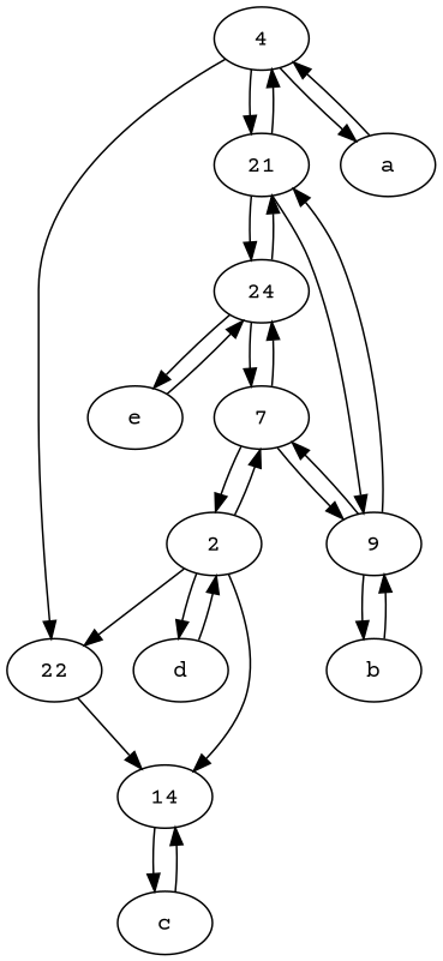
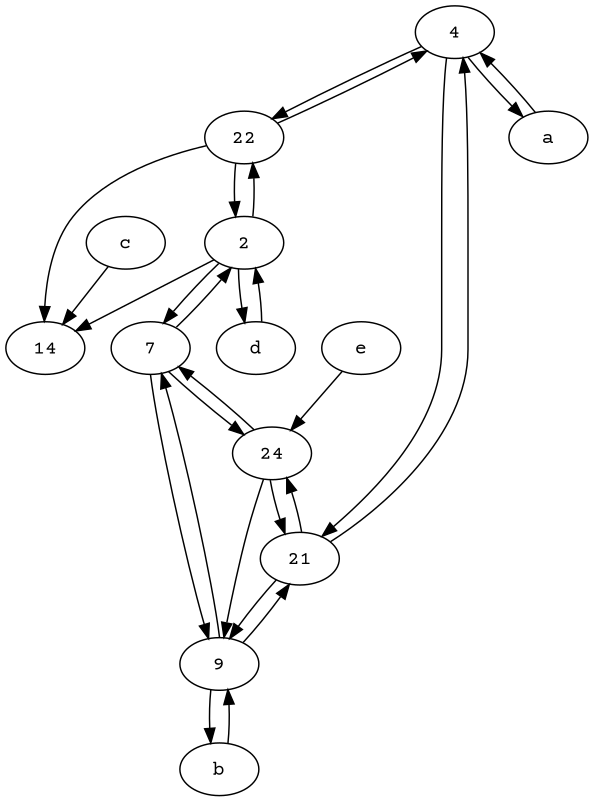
  digraph {
    fontname="Courier Prime"
    node [fontname="Courier Prime"]
    edge [fontname="Courier Prime"]
    4
    22
    21
    a
    14
    2
    9
    24
    c
    7
    d
    b
    e
    4 -> 22
    4 -> 21
    4 -> a
+   22 -> 4
    22 -> 14
+   22 -> 2
    21 -> 4
    21 -> 9
    21 -> 24
    a -> 4
-   14 -> c
    2 -> 22
    2 -> 14
    2 -> 7
    2 -> d
    9 -> 21
    9 -> 7
    9 -> b
    24 -> 21
    24 -> 7
-   24 -> e
+   24 -> 9
    c -> 14
    7 -> 2
    7 -> 9
    7 -> 24
    d -> 2
    b -> 9
    e -> 24
  }
